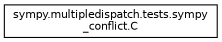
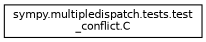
  digraph {
    rankdir=LR
-   n1 [color=black fillcolor=white fontname=Helvetica fontsize=10 height=0.2 label="sympy.multipledispatch.tests.sympy\l_conflict.C" shape=record style=filled width=0.4]
+   n1 [color=black fillcolor=white fontname=Helvetica fontsize=10 height=0.2 label="sympy.multipledispatch.tests.test\l_conflict.C" shape=record style=filled width=0.4]
  }
